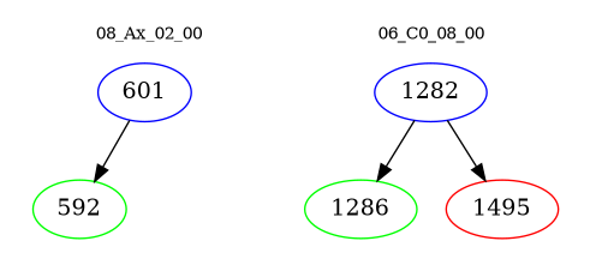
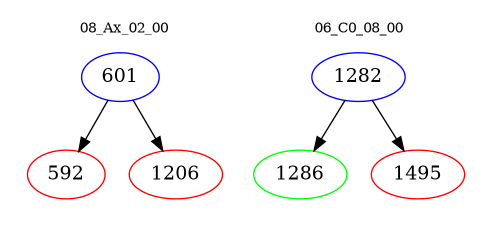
  digraph {
    node [color=blue]
    edge [color=black]
    n1 [label=601]
-   n2 [color=green label=592]
+   n2 [color=red label=592]
+   n3 [color=red label=1206]
    n4 [label=1282]
    n5 [color=green label=1286]
    n6 [color=red label=1495]
    subgraph cluster_1 {
      color=white
      fontsize=10
      label="08_Ax_02_00"
      n1
      n2
+     n3
    }
    subgraph cluster_2 {
      color=white
      fontsize=10
      label="06_C0_08_00"
      n4
      n5
      n6
    }
    n1 -> n2
+   n1 -> n3
    n4 -> n5
    n4 -> n6
  }
